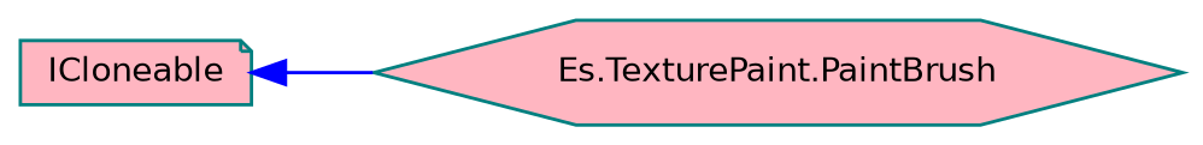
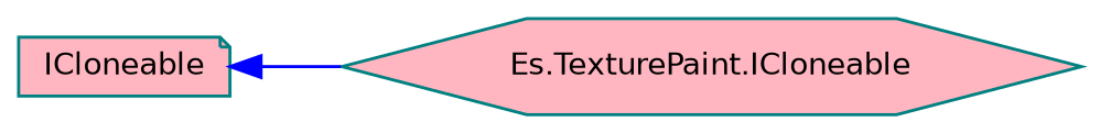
  digraph {
    rankdir=LR
    node [color=teal fillcolor=lightpink fontname=Helvetica fontsize=10 style=filled]
    n1 [height=0.2 label=ICloneable shape=note width=0.4]
-   n2 [height=0.2 label="Es.TexturePaint.PaintBrush" shape=hexagon width=0.4]
+   n2 [height=0.2 label="Es.TexturePaint.ICloneable" shape=hexagon width=0.4]
    n1 -> n2 [color=blue dir=back fontname=Helvetica fontsize=10 labelfontname=Helvetica labelfontsize=10 style=solid]
  }
